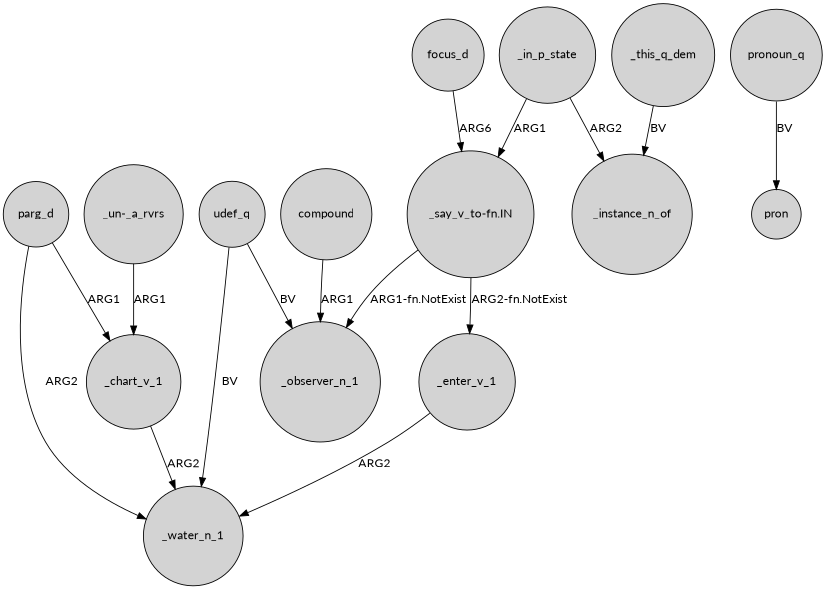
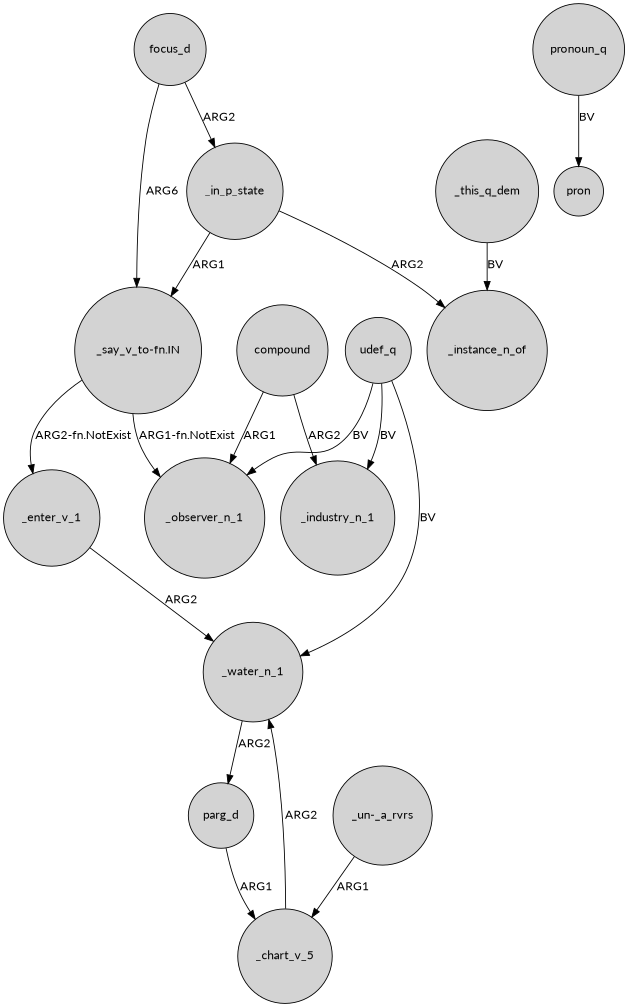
  digraph {
    fontname=Lato
    node [fontname=Lato shape=circle style=filled]
    edge [fontname=Lato]
    "_say_v_to-fn.IN"
    _observer_n_1
    _enter_v_1
    _water_n_1
    _this_q_dem
    _instance_n_of
    parg_d
-   _chart_v_1
+   _chart_v_1 [label=_chart_v_5]
    focus_d
    _in_p_state
    udef_q
+   _industry_n_1
    pronoun_q
    pron
    compound
    "_un-_a_rvrs"
    "_say_v_to-fn.IN" -> _observer_n_1 [label="ARG1-fn.NotExist"]
    "_say_v_to-fn.IN" -> _enter_v_1 [label="ARG2-fn.NotExist"]
    _enter_v_1 -> _water_n_1 [label=ARG2]
    _this_q_dem -> _instance_n_of [label=BV]
-   parg_d -> _water_n_1 [label=ARG2]
+   _water_n_1 -> parg_d [label=ARG2]
    parg_d -> _chart_v_1 [label=ARG1]
    _chart_v_1 -> _water_n_1 [label=ARG2]
    focus_d -> "_say_v_to-fn.IN" [label=ARG6]
+   focus_d -> _in_p_state [label=ARG2]
    _in_p_state -> "_say_v_to-fn.IN" [label=ARG1]
    _in_p_state -> _instance_n_of [label=ARG2]
    udef_q -> _observer_n_1 [label=BV]
    udef_q -> _water_n_1 [label=BV]
+   udef_q -> _industry_n_1 [label=BV]
    pronoun_q -> pron [label=BV]
    compound -> _observer_n_1 [label=ARG1]
+   compound -> _industry_n_1 [label=ARG2]
    "_un-_a_rvrs" -> _chart_v_1 [label=ARG1]
  }
